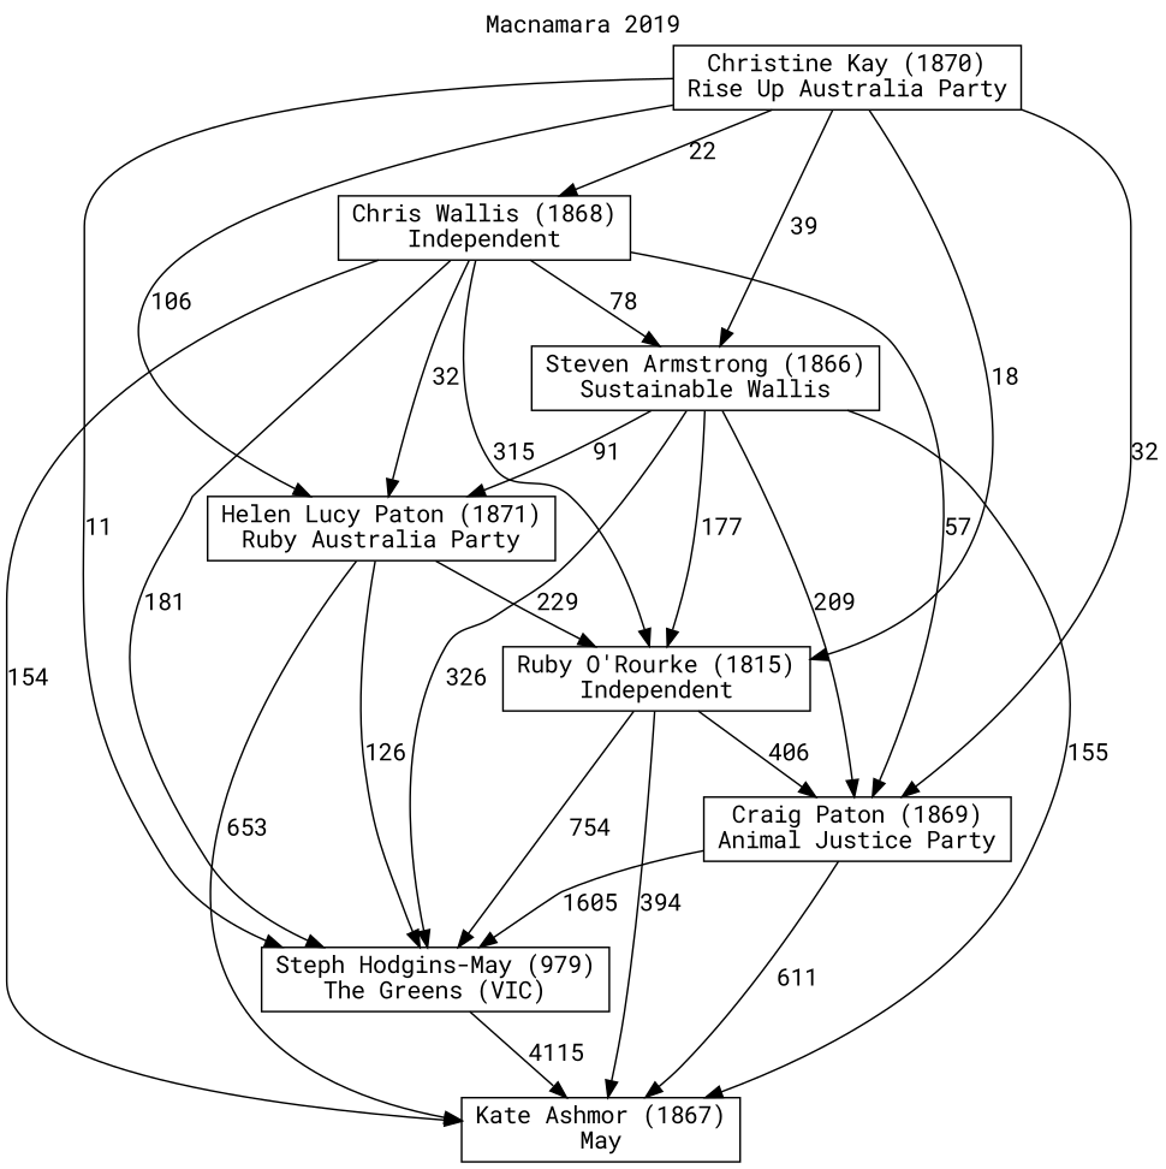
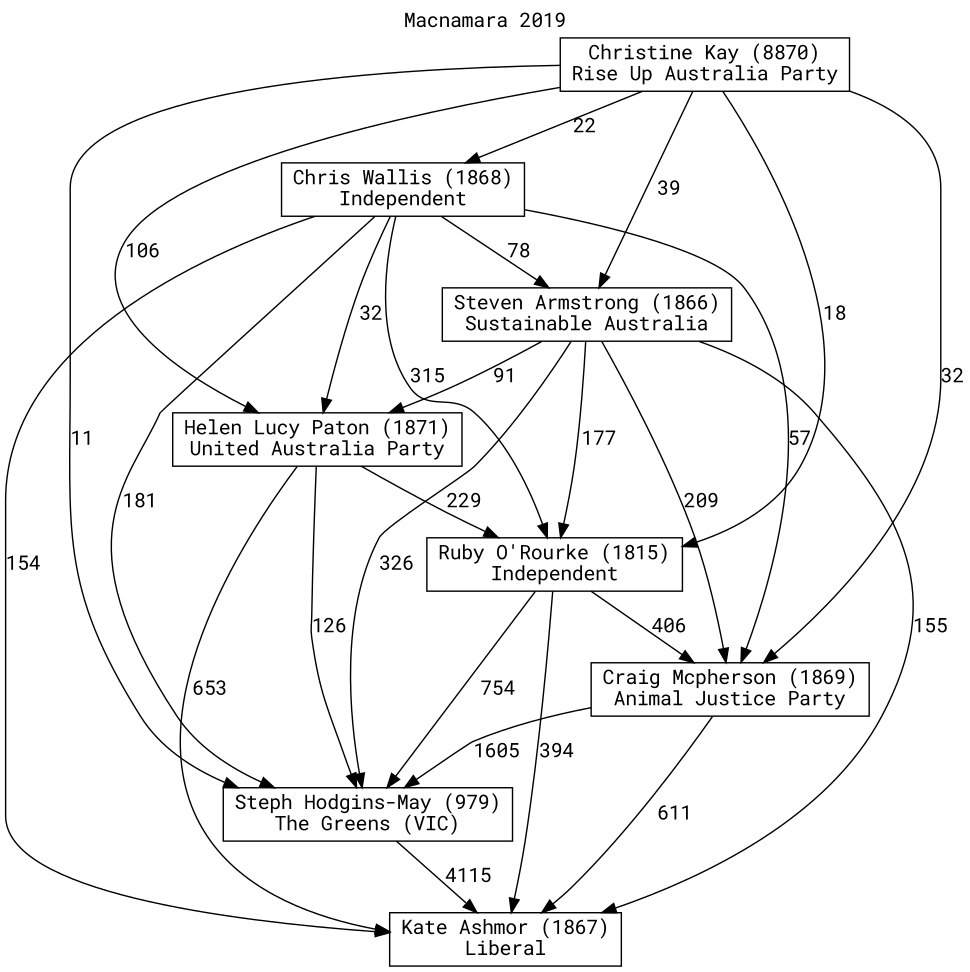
  digraph {
    fontname="Roboto Mono"
    label="Macnamara 2019"
    labelloc=t
    mclimit=2
    node [fontname="Roboto Mono" shape=box]
    edge [fontname="Roboto Mono"]
-   n1 [label="Kate Ashmor (1867)\nMay"]
+   n1 [label="Kate Ashmor (1867)\nLiberal"]
    n2 [label="Steph Hodgins-May (979)\nThe Greens (VIC)"]
-   n3 [label="Craig Paton (1869)\nAnimal Justice Party"]
+   n3 [label="Craig Mcpherson (1869)\nAnimal Justice Party"]
    n4 [label="Ruby O'Rourke (1815)\nIndependent"]
-   n5 [label="Helen Lucy Paton (1871)\nRuby Australia Party"]
-   n6 [label="Steven Armstrong (1866)\nSustainable Wallis"]
+   n5 [label="Helen Lucy Paton (1871)\nUnited Australia Party"]
+   n6 [label="Steven Armstrong (1866)\nSustainable Australia"]
    n7 [label="Chris Wallis (1868)\nIndependent"]
-   n8 [label="Christine Kay (1870)\nRise Up Australia Party"]
+   n8 [label="Christine Kay (8870)\nRise Up Australia Party"]
    n2 -> n1 [label=4115]
    n3 -> n1 [label=611]
    n3 -> n2 [label=1605]
    n4 -> n1 [label=394]
    n4 -> n2 [label=754]
    n4 -> n3 [label=406]
    n5 -> n1 [label=653]
    n5 -> n2 [label=126]
    n5 -> n4 [label=229]
    n6 -> n1 [label=155]
    n6 -> n2 [label=326]
    n6 -> n3 [label=209]
    n6 -> n4 [label=177]
    n6 -> n5 [label=91]
    n7 -> n1 [label=154]
    n7 -> n2 [label=181]
    n7 -> n3 [label=57]
    n7 -> n4 [label=315]
    n7 -> n5 [label=32]
    n7 -> n6 [label=78]
    n8 -> n2 [label=11]
    n8 -> n3 [label=32]
    n8 -> n4 [label=18]
    n8 -> n5 [label=106]
    n8 -> n6 [label=39]
    n8 -> n7 [label=22]
  }
